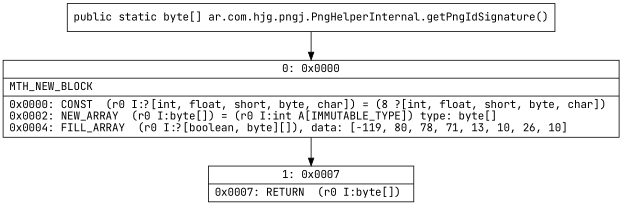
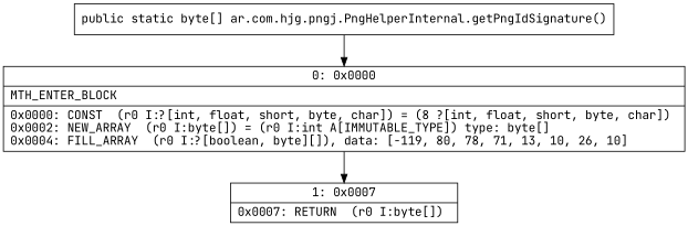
  digraph {
    fontname="JetBrains Mono"
    node [shape=record fontname="JetBrains Mono"]
    edge [fontname="JetBrains Mono"]
-   n1 [label="{0\:\ 0x0000|MTH_NEW_BLOCK\l|0x0000: CONST  (r0 I:?[int, float, short, byte, char]) = (8 ?[int, float, short, byte, char]) \l0x0002: NEW_ARRAY  (r0 I:byte[]) = (r0 I:int A[IMMUTABLE_TYPE]) type: byte[] \l0x0004: FILL_ARRAY  (r0 I:?[boolean, byte][]), data: [\-119, 80, 78, 71, 13, 10, 26, 10] \l}"]
+   n1 [label="{0\:\ 0x0000|MTH_ENTER_BLOCK\l|0x0000: CONST  (r0 I:?[int, float, short, byte, char]) = (8 ?[int, float, short, byte, char]) \l0x0002: NEW_ARRAY  (r0 I:byte[]) = (r0 I:int A[IMMUTABLE_TYPE]) type: byte[] \l0x0004: FILL_ARRAY  (r0 I:?[boolean, byte][]), data: [\-119, 80, 78, 71, 13, 10, 26, 10] \l}"]
    n2 [label="{1\:\ 0x0007|0x0007: RETURN  (r0 I:byte[]) \l}"]
    n3 [label="{public static byte[] ar.com.hjg.pngj.PngHelperInternal.getPngIdSignature() }"]
    n1 -> n2
    n3 -> n1
  }
